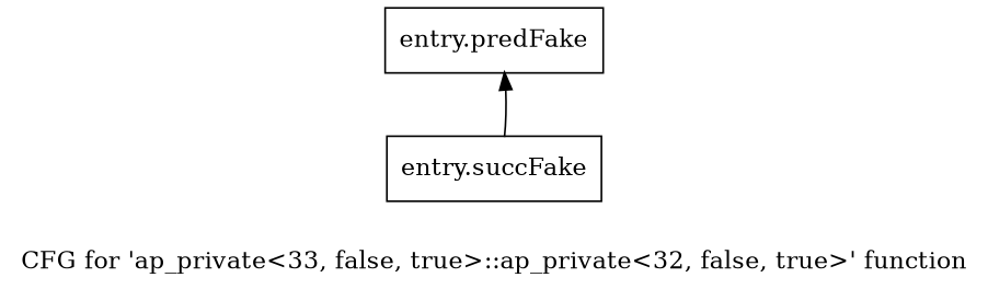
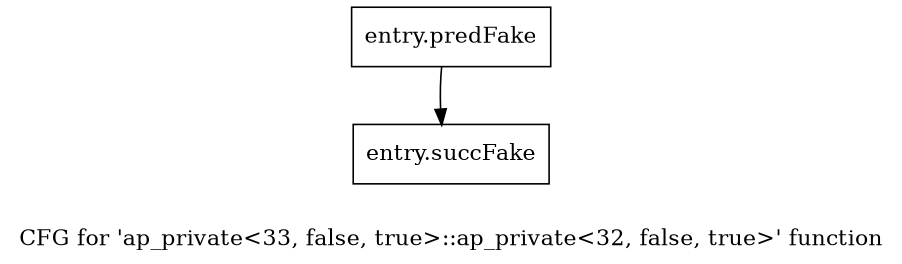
  digraph {
    label="CFG for 'ap_private\<33, false, true\>::ap_private\<32, false, true\>' function"
    node [shape=record]
    n1 [label="{entry.predFake}"]
    n2 [filename="/home/omerfaruk/tools/Xilinx/Vitis_HLS/2023.2/include/etc/ap_private.h" label="{entry.succFake}" linenumber=1700]
-   n2 -> n1 [execusionnum=0 filename="/home/omerfaruk/tools/Xilinx/Vitis_HLS/2023.2/include/etc/ap_private.h"]
+   n1 -> n2 [execusionnum=0 filename="/home/omerfaruk/tools/Xilinx/Vitis_HLS/2023.2/include/etc/ap_private.h"]
  }
